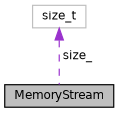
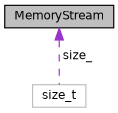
  digraph {
    node [fontname=Helvetica fontsize=10 shape=record style=filled]
    n1 [color=black fillcolor=grey75 fontcolor=black height=0.2 label=MemoryStream width=0.4]
    n2 [color=grey75 fillcolor=white height=0.2 label=size_t width=0.4]
-   n2 -> n1 [color=darkorchid3 dir=back fontname=Helvetica fontsize=10 label=" size_" labelfontname=Helvetica labelfontsize=10 style=dashed]
+   n1 -> n2 [color=darkorchid3 dir=back fontname=Helvetica fontsize=10 label=" size_" labelfontname=Helvetica labelfontsize=10 style=dashed]
  }
